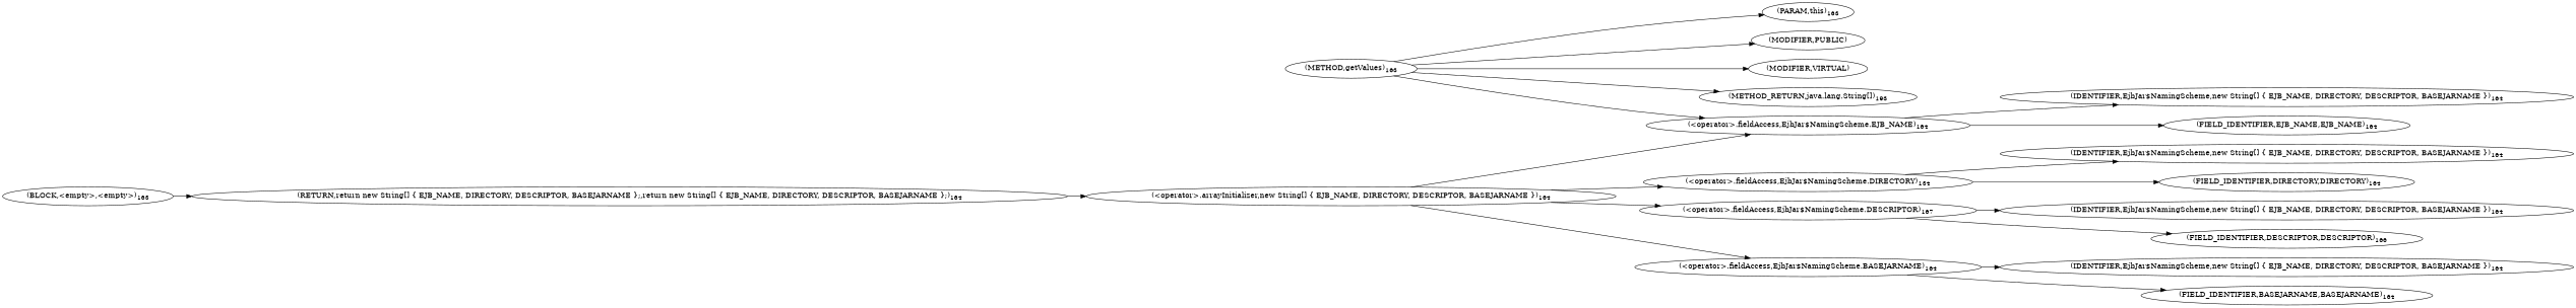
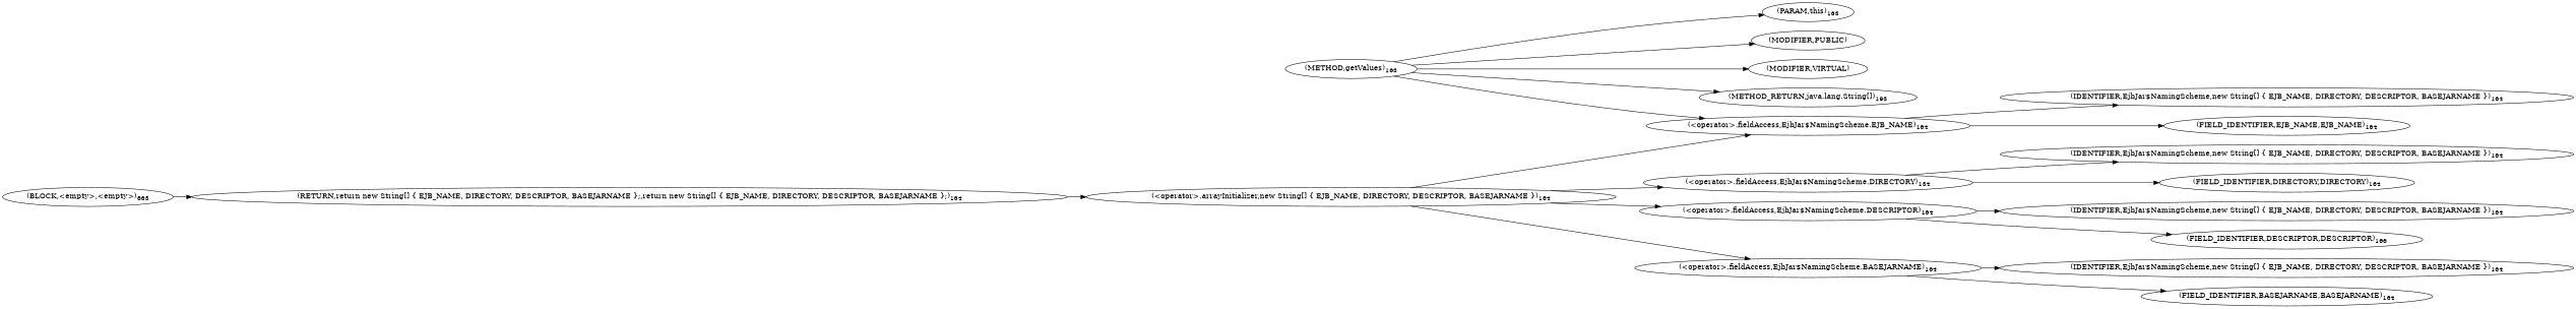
  digraph {
    rankdir=LR
    n1 [label=<(METHOD,getValues)<SUB>163</SUB>>]
    n2 [label=<(PARAM,this)<SUB>163</SUB>>]
    n3 [label=<(MODIFIER,PUBLIC)>]
    n4 [label=<(MODIFIER,VIRTUAL)>]
    n5 [label=<(METHOD_RETURN,java.lang.String[])<SUB>193</SUB>>]
    n6 [label=<(&lt;operator&gt;.fieldAccess,EjbJar$NamingScheme.EJB_NAME)<SUB>164</SUB>>]
-   n7 [label=<(BLOCK,&lt;empty&gt;,&lt;empty&gt;)<SUB>163</SUB>>]
+   n7 [label=<(BLOCK,&lt;empty&gt;,&lt;empty&gt;)<SUB>663</SUB>>]
    n8 [label=<(RETURN,return new String[] { EJB_NAME, DIRECTORY, DESCRIPTOR, BASEJARNAME };,return new String[] { EJB_NAME, DIRECTORY, DESCRIPTOR, BASEJARNAME };)<SUB>164</SUB>>]
    n9 [label=<(&lt;operator&gt;.arrayInitializer,new String[] { EJB_NAME, DIRECTORY, DESCRIPTOR, BASEJARNAME })<SUB>164</SUB>>]
    n10 [label=<(&lt;operator&gt;.fieldAccess,EjbJar$NamingScheme.DIRECTORY)<SUB>134</SUB>>]
-   n11 [label=<(&lt;operator&gt;.fieldAccess,EjbJar$NamingScheme.DESCRIPTOR)<SUB>167</SUB>>]
+   n11 [label=<(&lt;operator&gt;.fieldAccess,EjbJar$NamingScheme.DESCRIPTOR)<SUB>164</SUB>>]
    n12 [label=<(&lt;operator&gt;.fieldAccess,EjbJar$NamingScheme.BASEJARNAME)<SUB>164</SUB>>]
    n13 [label=<(IDENTIFIER,EjbJar$NamingScheme,new String[] { EJB_NAME, DIRECTORY, DESCRIPTOR, BASEJARNAME })<SUB>164</SUB>>]
    n14 [label=<(FIELD_IDENTIFIER,EJB_NAME,EJB_NAME)<SUB>164</SUB>>]
    n15 [label=<(IDENTIFIER,EjbJar$NamingScheme,new String[] { EJB_NAME, DIRECTORY, DESCRIPTOR, BASEJARNAME })<SUB>164</SUB>>]
    n16 [label=<(FIELD_IDENTIFIER,DIRECTORY,DIRECTORY)<SUB>164</SUB>>]
    n17 [label=<(IDENTIFIER,EjbJar$NamingScheme,new String[] { EJB_NAME, DIRECTORY, DESCRIPTOR, BASEJARNAME })<SUB>164</SUB>>]
    n18 [label=<(FIELD_IDENTIFIER,DESCRIPTOR,DESCRIPTOR)<SUB>166</SUB>>]
    n19 [label=<(IDENTIFIER,EjbJar$NamingScheme,new String[] { EJB_NAME, DIRECTORY, DESCRIPTOR, BASEJARNAME })<SUB>164</SUB>>]
    n20 [label=<(FIELD_IDENTIFIER,BASEJARNAME,BASEJARNAME)<SUB>164</SUB>>]
    n1 -> n2
    n1 -> n3
    n1 -> n4
    n1 -> n5
    n1 -> n6
    n6 -> n13
    n6 -> n14
    n7 -> n8
    n8 -> n9
    n9 -> n6
    n9 -> n10
    n9 -> n11
    n9 -> n12
    n10 -> n15
    n10 -> n16
    n11 -> n17
    n11 -> n18
    n12 -> n19
    n12 -> n20
  }
